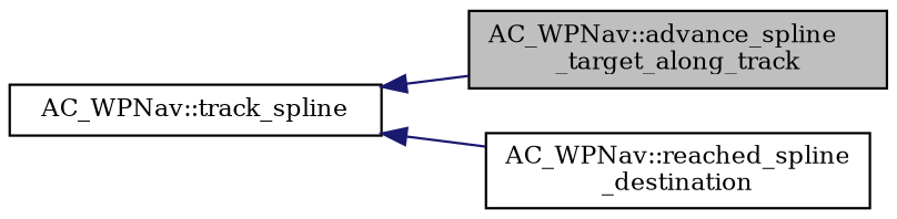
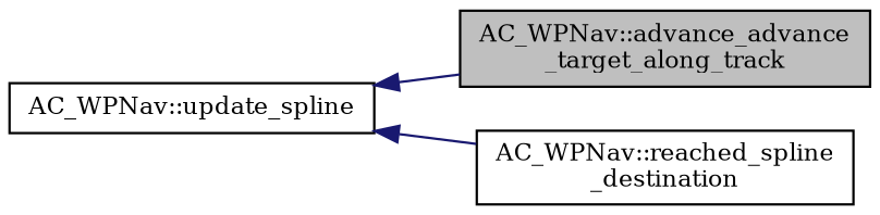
  digraph {
    fontname="DejaVu Serif"
    rankdir=LR
    node [color=black fillcolor=white fontname="DejaVu Serif" fontsize=10 shape=record style=filled]
    edge [color=midnightblue dir=back fontname="DejaVu Serif" fontsize=10 labelfontname=Helvetica labelfontsize=10 style=solid]
-   n1 [fillcolor=grey75 fontcolor=black height=0.2 label="AC_WPNav::advance_spline\l_target_along_track" width=0.4]
-   n2 [height=0.2 label="AC_WPNav::track_spline" width=0.4]
+   n1 [fillcolor=grey75 fontcolor=black height=0.2 label="AC_WPNav::advance_advance\l_target_along_track" width=0.4]
+   n2 [height=0.2 label="AC_WPNav::update_spline" width=0.4]
    n3 [height=0.2 label="AC_WPNav::reached_spline\l_destination" width=0.4]
    n2 -> n1
    n2 -> n3
  }
